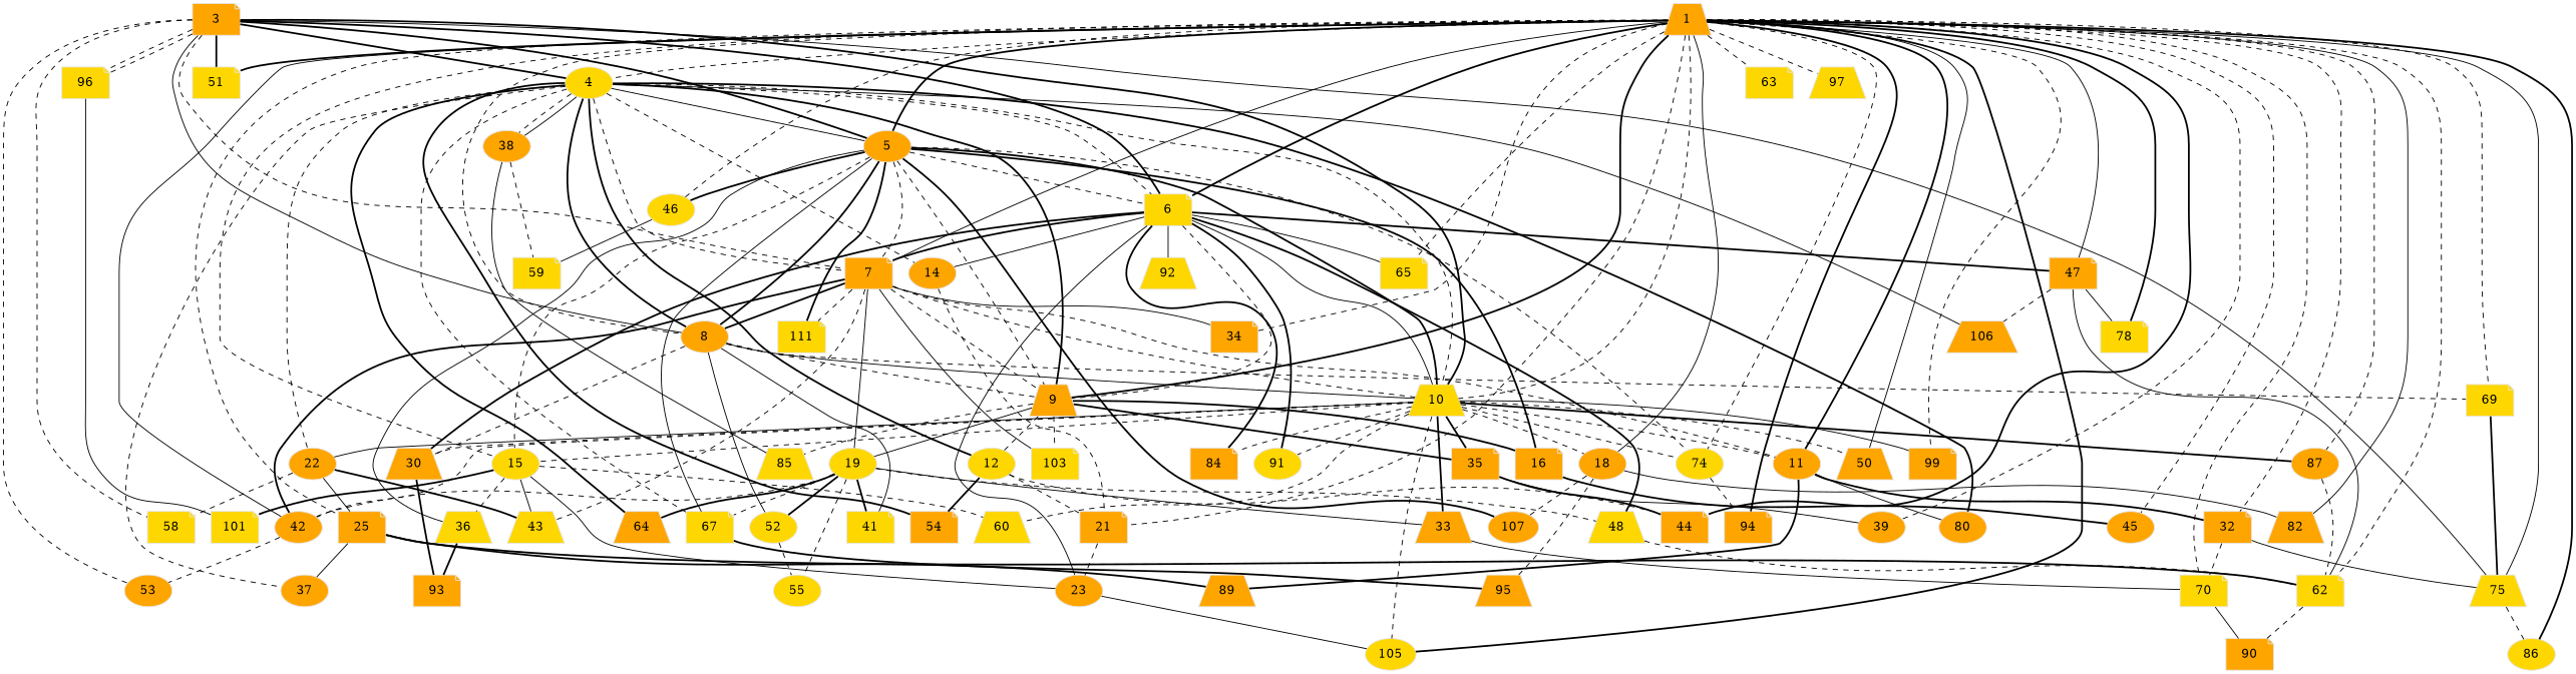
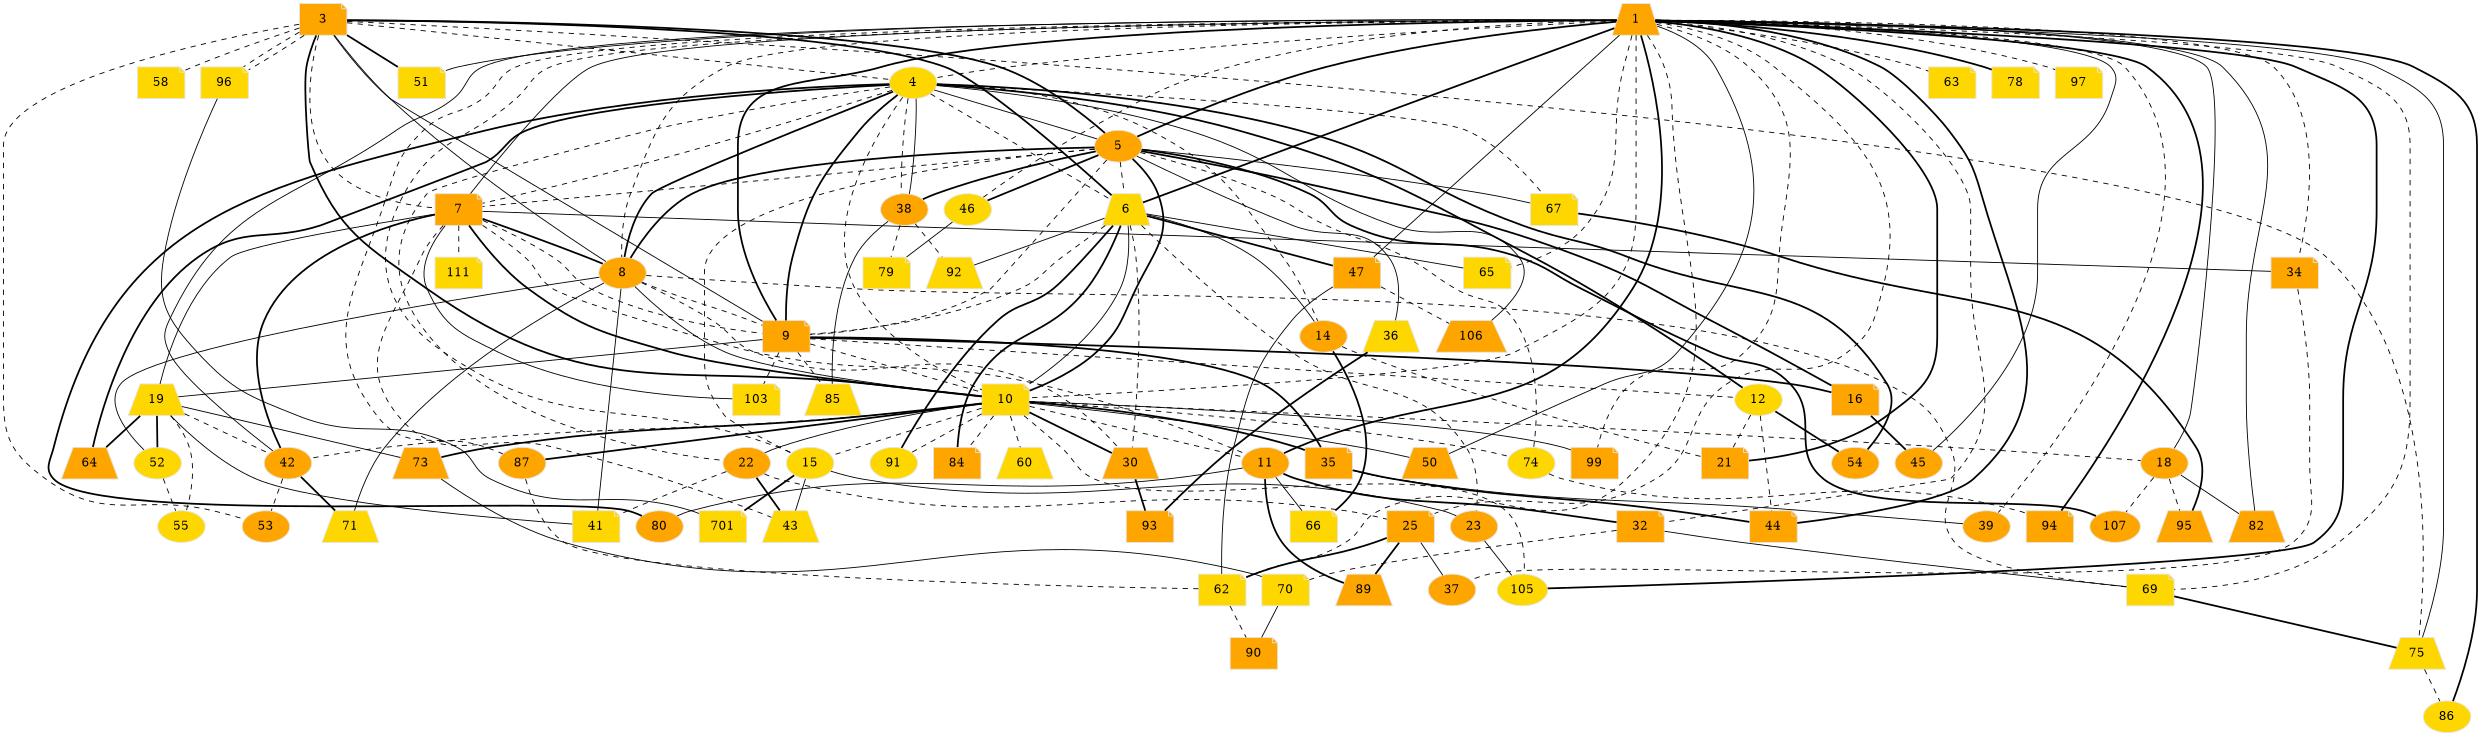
  graph {
    node [color=gray90 fillcolor=orange shape=note style=filled]
    edge [style=dashed]
    1 [shape=trapezium super="+2"]
    4 [fillcolor=gold shape=ellipse super="+102"]
    5 [shape=ellipse super="+13"]
-   6 [fillcolor=gold super="+28"]
+   6 [fillcolor=gold shape=trapezium super="+28"]
    7 [super="+98"]
    8 [shape=ellipse super="+108"]
-   9 [shape=trapezium super="+29"]
-   10 [fillcolor=gold shape=trapezium super="+31"]
+   9 [super="+29"]
+   10 [fillcolor=gold super="+31"]
    11 [shape=ellipse super="+27"]
    15 [fillcolor=gold shape=ellipse super="+24"]
    n11 [label=87 shape=ellipse super="+73"]
    18 [shape=ellipse]
    21
    25 [super="+70"]
    32
    34
    39 [shape=ellipse]
    n18 [fillcolor=gold label=70 super="+68"]
    42 [shape=ellipse super="+49"]
    44 [super="+56"]
    45 [shape=ellipse]
    46 [fillcolor=gold shape=ellipse]
    47 [super="+77"]
    50 [shape=trapezium]
    51 [fillcolor=gold]
    62 [fillcolor=gold super="+76"]
    63 [fillcolor=gold]
    65 [fillcolor=gold]
    69 [fillcolor=gold super="+87"]
    74 [fillcolor=gold shape=ellipse super="+81"]
    75 [fillcolor=gold shape=trapezium super="+104"]
    78 [fillcolor=gold]
    82 [shape=trapezium]
    86 [fillcolor=gold shape=ellipse]
    94
-   97 [fillcolor=gold shape=trapezium]
+   97 [fillcolor=gold]
    99
    105 [fillcolor=gold shape=ellipse]
    3 [super="+26"]
    53 [shape=ellipse]
    n41 [fillcolor=gold label=58]
    96 [fillcolor=gold]
    12 [fillcolor=gold shape=ellipse super="+72"]
    14 [shape=ellipse]
    22 [shape=ellipse super="+83"]
    37 [shape=ellipse]
    38 [shape=ellipse super="+58"]
-   54
+   54 [shape=ellipse]
    64 [shape=trapezium]
    67 [fillcolor=gold super="+100"]
    80 [shape=ellipse]
    106 [shape=trapezium]
    16
    36 [fillcolor=gold shape=trapezium]
    107 [shape=ellipse]
    23 [shape=ellipse super="+110"]
    30 [shape=trapezium super="+88"]
-   48 [fillcolor=gold shape=trapezium]
    84
    91 [fillcolor=gold shape=ellipse]
    92 [fillcolor=gold shape=trapezium]
-   19 [fillcolor=gold shape=ellipse super="+20"]
+   19 [fillcolor=gold shape=trapezium super="+20"]
    43 [fillcolor=gold shape=trapezium super="+109"]
    103 [fillcolor=gold]
    111 [fillcolor=gold]
    41 [fillcolor=gold]
    52 [fillcolor=gold shape=ellipse]
+   71 [fillcolor=gold shape=trapezium]
    35
    85 [fillcolor=gold shape=trapezium]
-   33 [shape=trapezium super="+61"]
+   33 [shape=trapezium super="+61" label=73]
    60 [fillcolor=gold shape=trapezium]
+   66 [fillcolor=gold]
    89 [shape=trapezium]
-   101 [fillcolor=gold]
+   101 [fillcolor=gold label=701]
    95 [shape=trapezium]
    90
-   59 [fillcolor=gold]
+   59 [fillcolor=gold label=79]
    93
    55 [fillcolor=gold shape=ellipse]
    1 -- 4 [weight=2]
    1 -- 5 [style=bold weight=2]
    1 -- 6 [style=bold weight=2]
    1 -- 7 [style=solid weight=2]
    1 -- 8 [weight=2]
    1 -- 9 [style=bold weight=3]
    1 -- 10 [weight=2]
    1 -- 11 [style=bold]
    1 -- 15
    1 -- n11
    1 -- 18 [style=solid]
-   1 -- 21
+   1 -- 21 [style=bold]
    1 -- 25
    1 -- 32
    1 -- 34
    1 -- 39
-   1 -- n18
    1 -- 42 [style=solid]
    1 -- 44 [style=bold]
-   1 -- 45
+   1 -- 45 [style=solid]
    1 -- 46
    1 -- 47 [style=solid]
    1 -- 50 [style=solid]
-   1 -- 51 [style=bold]
+   1 -- 51 [style=solid]
    1 -- 62
    1 -- 63
    1 -- 65
    1 -- 69
-   1 -- 74
    1 -- 75 [style=solid]
    1 -- 78 [style=bold]
    1 -- 82 [style=solid]
    1 -- 86 [style=bold]
    1 -- 94 [style=bold]
    1 -- 97
    1 -- 99
    1 -- 105 [style=bold]
    4 -- 5 [style=solid]
    4 -- 6
    4 -- 7
    4 -- 8 [style=bold weight=2]
    4 -- 9 [style=bold]
    4 -- 10
    4 -- 12 [style=bold]
    4 -- 14
    4 -- 22
-   4 -- 37
+   34 -- 37
    4 -- 38
    4 -- 38 [style=solid]
    4 -- 54 [style=bold]
    4 -- 64 [style=bold]
    4 -- 67
    4 -- 80 [style=bold]
    4 -- 106 [style=solid]
    5 -- 6
    5 -- 7
    5 -- 8 [style=bold weight=2]
    5 -- 9
    5 -- 10 [style=bold]
    5 -- 15
    5 -- 46 [style=bold]
    5 -- 74
-   5 -- 111 [style=bold]
+   5 -- 38 [style=bold]
    5 -- 67 [style=solid]
    5 -- 16 [style=bold]
    5 -- 36 [style=solid]
    5 -- 107 [style=bold]
-   6 -- 7 [style=bold]
    6 -- 9
    6 -- 10 [style=solid]
    6 -- 47 [style=bold]
    6 -- 65 [style=solid]
    6 -- 14 [style=solid]
-   6 -- 23 [style=solid]
-   6 -- 30 [style=bold]
-   6 -- 48 [style=bold]
+   6 -- 23
+   6 -- 30
    6 -- 84 [style=bold]
    6 -- 91 [style=bold]
    6 -- 92 [style=solid]
    7 -- 8 [style=bold]
    7 -- 9
-   7 -- 10 [weight=2]
+   7 -- 10 [style=bold weight=2]
    7 -- 11
    7 -- 34 [style=solid]
    7 -- 42 [style=bold]
    7 -- 19 [style=solid]
    7 -- 43
    7 -- 103 [style=solid]
    7 -- 111 [weight=2]
    8 -- 9 [weight=2]
    8 -- 10 [style=solid]
    8 -- 69
    8 -- 30
    8 -- 41 [style=solid]
    8 -- 52 [style=solid]
+   8 -- 71 [style=solid]
+   9 -- 10
    9 -- 12
    9 -- 16 [style=bold]
    9 -- 19 [style=solid weight=2]
    9 -- 103
    9 -- 35 [style=bold]
    9 -- 85
    10 -- 11
    10 -- 15
    10 -- n11 [style=bold weight=2]
    10 -- 18
    10 -- 42
-   10 -- 50
+   10 -- 50 [style=solid]
    10 -- 74
    10 -- 99 [style=solid]
    10 -- 105
    10 -- 22 [style=solid weight=2]
-   10 -- 30
+   10 -- 30 [style=bold]
    10 -- 84
    10 -- 91
    10 -- 35 [style=bold]
    10 -- 33 [style=bold weight=2]
    10 -- 60
    11 -- 32 [style=bold]
    11 -- 80 [style=solid]
+   11 -- 66 [style=solid]
    11 -- 89 [style=bold]
-   15 -- 36
    15 -- 23 [style=solid]
    15 -- 43 [style=solid]
-   15 -- 60
    15 -- 101 [style=bold]
    n11 -- 62
    18 -- 82 [style=solid]
    18 -- 107
    18 -- 95
-   21 -- 23
    25 -- 62 [style=bold]
    25 -- 37 [style=solid]
    25 -- 89 [style=bold]
    32 -- n18
-   32 -- 75 [style=solid]
+   32 -- 69 [style=solid]
    n18 -- 90 [style=solid]
    42 -- 53
+   42 -- 71 [style=bold]
    46 -- 59 [style=solid]
    47 -- 62 [style=solid]
-   47 -- 78 [style=solid]
    47 -- 106
    62 -- 90
    69 -- 75 [style=bold]
    74 -- 94
    75 -- 86
-   3 -- 4 [style=bold]
+   3 -- 4
    3 -- 5 [style=bold]
    3 -- 6 [style=bold]
    3 -- 7
    3 -- 8 [style=solid]
+   3 -- 9 [style=solid]
    3 -- 10 [style=bold weight=2]
    3 -- 51 [style=bold]
-   3 -- 75 [style=solid]
+   3 -- 75
    3 -- 53
    3 -- n41
    3 -- 96
    3 -- 96
    96 -- 101 [style=solid]
    12 -- 21
    12 -- 44
    12 -- 54 [style=bold]
    14 -- 21
-   22 -- 25 [style=solid]
-   22 -- n41
+   14 -- 66 [style=bold]
+   22 -- 25
+   22 -- 41
    22 -- 43 [style=bold]
+   38 -- 92
    38 -- 85 [style=solid]
    38 -- 59
    67 -- 95 [style=bold]
    16 -- 45 [style=bold]
    36 -- 93 [style=bold]
    23 -- 105 [style=solid]
    30 -- 93 [style=bold]
-   48 -- 62
    19 -- 42
    19 -- 64 [style=bold]
-   19 -- 67
-   19 -- 48
-   19 -- 41 [style=bold]
+   19 -- 41 [style=solid]
    19 -- 52 [style=bold]
    19 -- 33 [style=solid]
    19 -- 55
    52 -- 55
    35 -- 39 [style=solid]
    35 -- 44 [style=bold]
    33 -- n18 [style=solid]
  }
